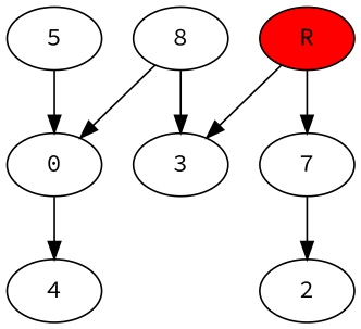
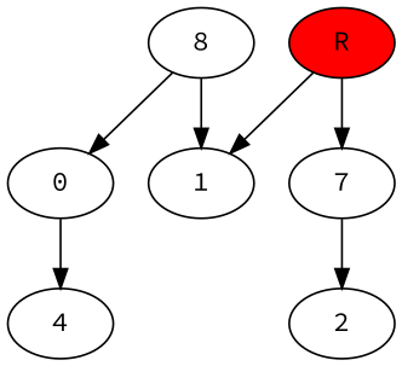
  digraph {
    fontname="Source Code Pro"
    node [fontname="Source Code Pro"]
    edge [fontname="Source Code Pro"]
    n1 [label=0]
    4
-   5
    7
    2
    8
-   1 [label=3]
+   1
    R [fillcolor="#ff0000" style=filled]
    n1 -> 4
-   5 -> n1
    7 -> 2
    8 -> n1
    8 -> 1
    R -> 7
    R -> 1
  }
